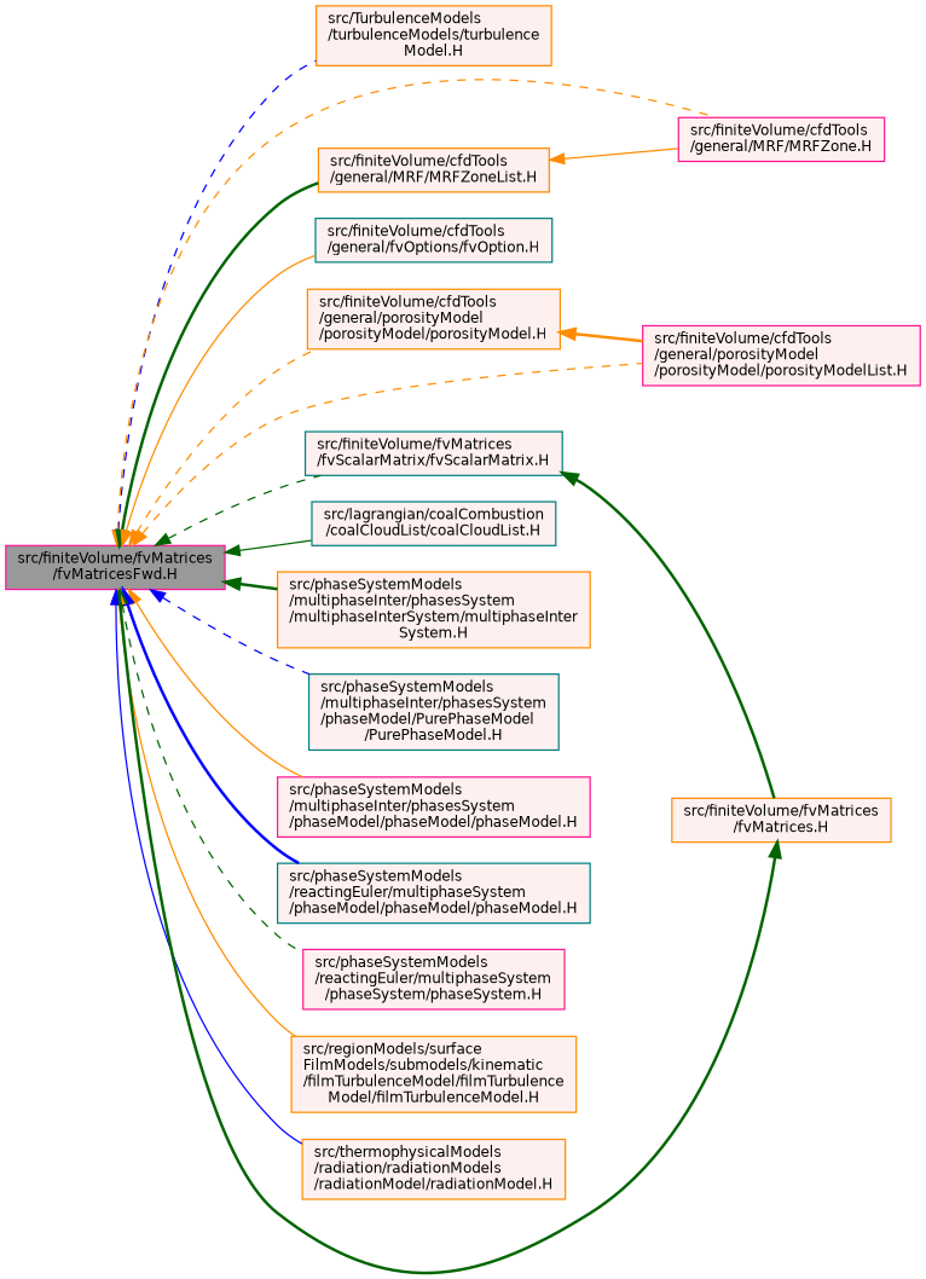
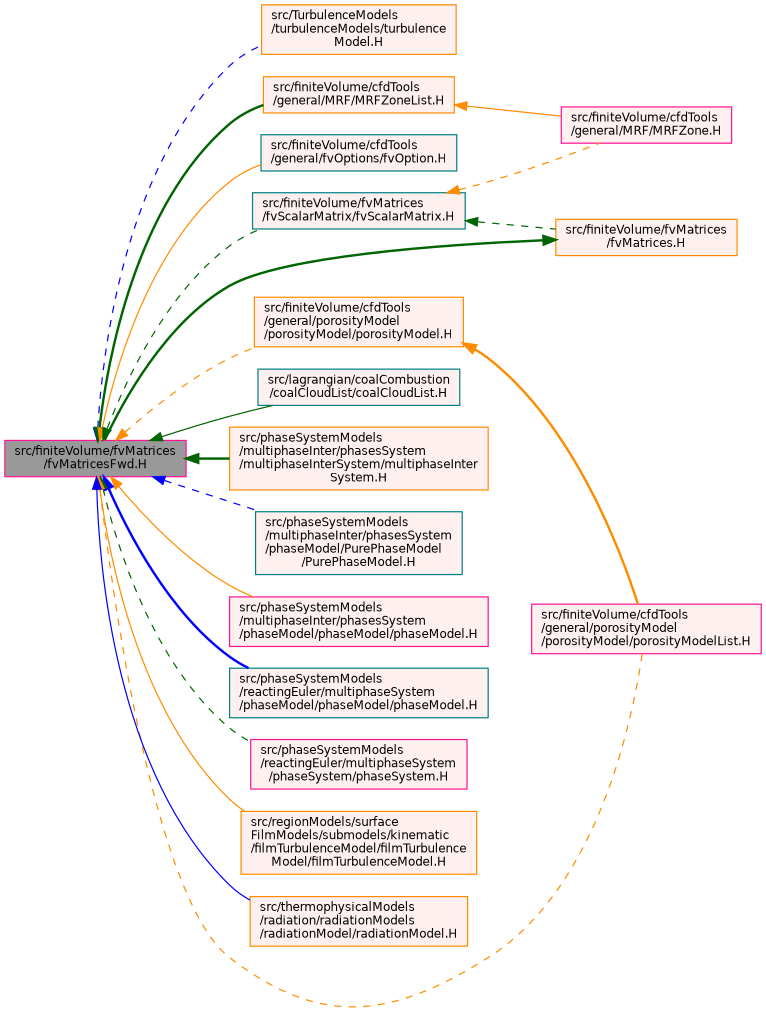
  digraph {
    rankdir=LR
    node [color=darkorange fillcolor="#FFF0F0" fontname=Helvetica fontsize=10 shape=box style=filled]
    edge [color=darkorange dir=back fontname=Helvetica fontsize=10 labelfontname=Helvetica labelfontsize=10 style=dashed]
    n1 [color=deeppink fillcolor=grey60 fontcolor=black height=0.2 label="src/finiteVolume/fvMatrices\l/fvMatricesFwd.H" width=0.4]
    n2 [height=0.2 label="src/TurbulenceModels\l/turbulenceModels/turbulence\lModel.H" width=0.4]
    n3 [color=deeppink height=0.2 label="src/finiteVolume/cfdTools\l/general/MRF/MRFZone.H" width=0.4]
    n4 [height=0.2 label="src/finiteVolume/cfdTools\l/general/MRF/MRFZoneList.H" width=0.4]
    n5 [color=teal height=0.2 label="src/finiteVolume/cfdTools\l/general/fvOptions/fvOption.H" width=0.4]
    n6 [height=0.2 label="src/finiteVolume/cfdTools\l/general/porosityModel\l/porosityModel/porosityModel.H" width=0.4]
    n7 [color=deeppink height=0.2 label="src/finiteVolume/cfdTools\l/general/porosityModel\l/porosityModel/porosityModelList.H" width=0.4]
    n8 [color=teal height=0.2 label="src/finiteVolume/fvMatrices\l/fvScalarMatrix/fvScalarMatrix.H" width=0.4]
    n9 [color=teal height=0.2 label="src/lagrangian/coalCombustion\l/coalCloudList/coalCloudList.H" width=0.4]
    n10 [height=0.2 label="src/phaseSystemModels\l/multiphaseInter/phasesSystem\l/multiphaseInterSystem/multiphaseInter\lSystem.H" width=0.4]
    n11 [color=teal height=0.2 label="src/phaseSystemModels\l/multiphaseInter/phasesSystem\l/phaseModel/PurePhaseModel\l/PurePhaseModel.H" width=0.4]
    n12 [color=deeppink height=0.2 label="src/phaseSystemModels\l/multiphaseInter/phasesSystem\l/phaseModel/phaseModel/phaseModel.H" width=0.4]
    n13 [color=teal height=0.2 label="src/phaseSystemModels\l/reactingEuler/multiphaseSystem\l/phaseModel/phaseModel/phaseModel.H" width=0.4]
    n14 [color=deeppink height=0.2 label="src/phaseSystemModels\l/reactingEuler/multiphaseSystem\l/phaseSystem/phaseSystem.H" width=0.4]
    n15 [height=0.2 label="src/regionModels/surface\lFilmModels/submodels/kinematic\l/filmTurbulenceModel/filmTurbulence\lModel/filmTurbulenceModel.H" width=0.4]
    n16 [height=0.2 label="src/thermophysicalModels\l/radiation/radiationModels\l/radiationModel/radiationModel.H" width=0.4]
    n17 [height=0.2 label="src/finiteVolume/fvMatrices\l/fvMatrices.H" width=0.4]
    n1 -> n2 [color=blue]
-   n1 -> n3
+   n8 -> n3
    n1 -> n4 [color=darkgreen style=bold]
    n1 -> n5 [style=solid]
    n1 -> n6
    n1 -> n7
    n1 -> n8 [color=darkgreen]
    n1 -> n9 [color=darkgreen style=solid]
    n1 -> n10 [color=darkgreen style=bold]
    n1 -> n11 [color=blue]
    n1 -> n12 [style=solid]
    n1 -> n13 [color=blue style=bold]
    n1 -> n14 [color=darkgreen]
    n1 -> n15 [style=solid]
    n1 -> n16 [color=blue style=solid]
    n4 -> n3 [style=solid]
    n6 -> n7 [style=bold]
-   n8 -> n17 [color=darkgreen style=bold]
+   n8 -> n17 [color=darkgreen]
    n17 -> n1 [color=darkgreen style=bold]
  }
